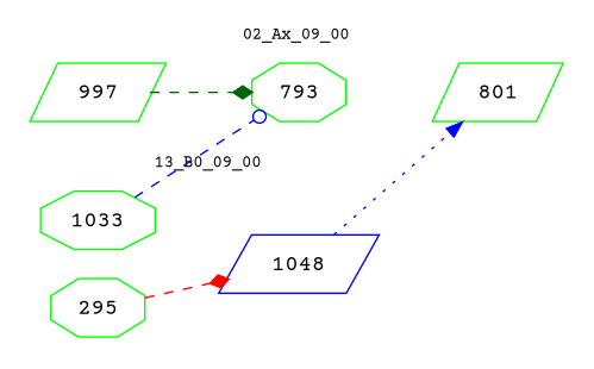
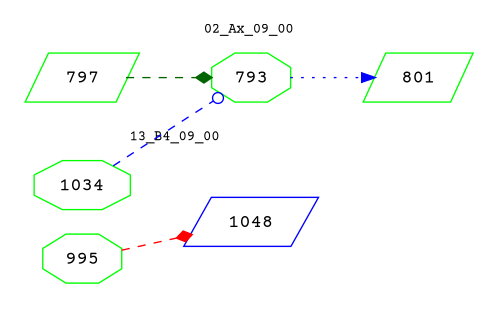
  digraph {
    fontname="Courier Prime"
    rankdir=LR
    node [color=green fontname="Courier Prime" shape=parallelogram]
    edge [arrowhead=diamond color=blue fontname="Courier Prime" style=dashed]
-   n1 [label=997]
+   n1 [label=797]
    n2 [label=793 shape=octagon]
    n3 [label=801]
-   n4 [label=1033 shape=octagon]
-   n5 [label=295 shape=octagon]
+   n4 [label=1034 shape=octagon]
+   n5 [label=995 shape=octagon]
    n6 [color=blue label=1048]
    subgraph cluster_1 {
      color=white
      fontsize=10
      label="02_Ax_09_00"
      n1
      n2
      n3
    }
    subgraph cluster_2 {
      color=white
      fontsize=10
-     label="13_B0_09_00"
+     label="13_B4_09_00"
      n4
      n5
      n6
    }
    n1 -> n2 [color=darkgreen]
-   n6 -> n3 [arrowhead=normal style=dotted]
+   n2 -> n3 [arrowhead=normal style=dotted]
    n4 -> n2 [arrowhead=odot]
    n5 -> n6 [color=red]
  }
